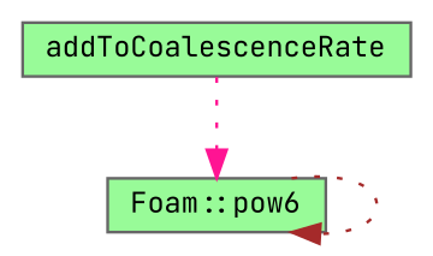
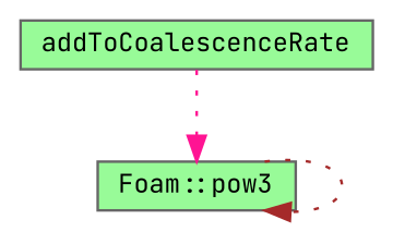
  digraph {
    rankdir=TB
    fontname="JetBrains Mono"
    node [fillcolor=palegreen fontname="JetBrains Mono" fontsize=10 shape=box style=filled]
    edge [fontname="JetBrains Mono" fontsize=10 labelfontname=Helvetica labelfontsize=10 style=dotted]
    n1 [color=gray40 fontcolor=black height=0.2 label=addToCoalescenceRate width=0.4]
-   n2 [color=grey40 height=0.2 label="Foam::pow6" width=0.4]
+   n2 [color=grey40 height=0.2 label="Foam::pow3" width=0.4]
    n1 -> n2 [color=deeppink]
    n2 -> n2 [color=brown]
  }
